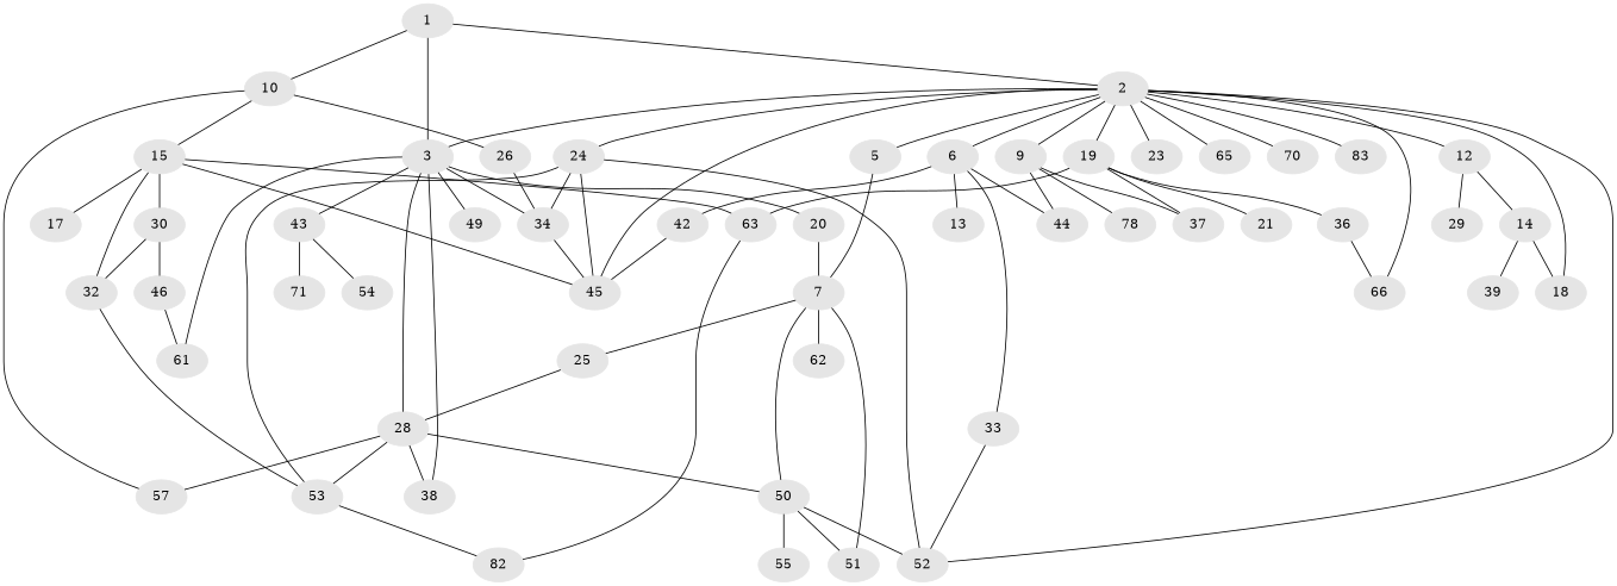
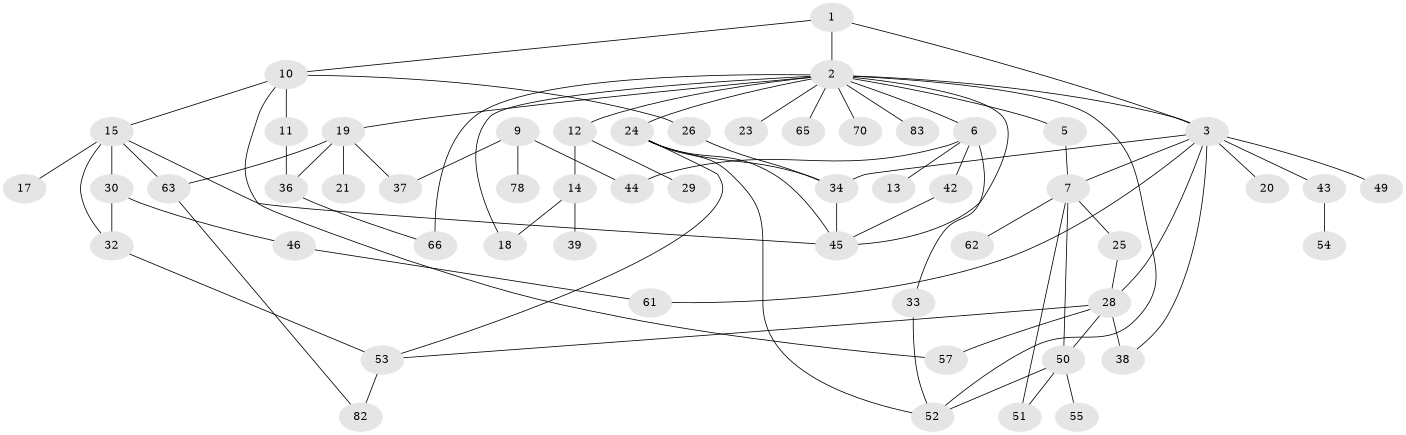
  graph {
    node [color=gray90 style=filled]
    2 [super="+4"]
    3 [super="+35"]
    5 [super="+72"]
    6 [super="+8"]
    9 [super="+22"]
    12
    18 [super="+64"]
    19 [super="+68"]
    23 [super="+56"]
    24 [super="+47"]
    45 [super="+48"]
    52 [super="+67"]
    65
    66
    70
    83
    1
    10 [super="+16"]
    7 [super="+40"]
    20
    28 [super="+80"]
    34 [super="+76"]
    38
    43 [super="+60"]
    49 [super="+75"]
    61 [super="+73"]
+   11
    15 [super="+41"]
    26
    57
    13 [super="+81"]
    33
    42
    44
    37
    78
    14 [super="+27"]
    29
    36 [super="+59"]
    63 [super="+74"]
    21
    53 [super="+58"]
    25
    50 [super="+79"]
    51
    62
    54
-   71
    55
    17
    30 [super="+31"]
    32
    39
    46 [super="+69"]
    82
    2 -- 3
    2 -- 5
    2 -- 6
-   2 -- 9
    2 -- 12
    2 -- 18
    2 -- 19
    2 -- 23
    2 -- 24
    2 -- 45
    2 -- 52
    2 -- 65
    2 -- 66
    2 -- 70
    2 -- 83
-   20 -- 7
+   3 -- 7
    3 -- 20
    3 -- 28
    3 -- 34
    3 -- 38
    3 -- 43
    3 -- 49
    3 -- 61
    5 -- 7
    6 -- 13
    6 -- 33
    6 -- 42
    6 -- 44
    9 -- 44
    9 -- 37
    9 -- 78
    12 -- 14
    12 -- 29
    19 -- 37
    19 -- 36
    19 -- 63
    19 -- 21
    24 -- 45
    24 -- 52
    24 -- 34
    24 -- 53
    1 -- 2
    1 -- 3
    1 -- 10
+   10 -- 11
    10 -- 15
    10 -- 26
    10 -- 57
    7 -- 25
    7 -- 50
    7 -- 51
    7 -- 62
    28 -- 38
    28 -- 57
    28 -- 53
    28 -- 50
    34 -- 45
    43 -- 54
-   43 -- 71
+   11 -- 36
    15 -- 45
    15 -- 63
    15 -- 17
    15 -- 30 [weight=2]
    15 -- 32
    26 -- 34
    33 -- 52
    42 -- 45
    14 -- 18
    14 -- 39
    36 -- 66
    63 -- 82
    53 -- 82
    25 -- 28
    50 -- 52
    50 -- 51
    50 -- 55
    30 -- 32
    30 -- 46
    32 -- 53
    46 -- 61
  }
